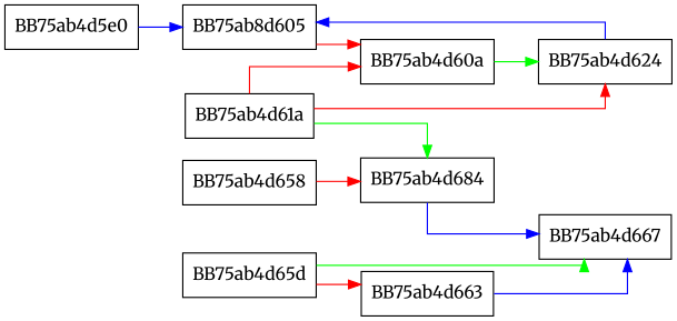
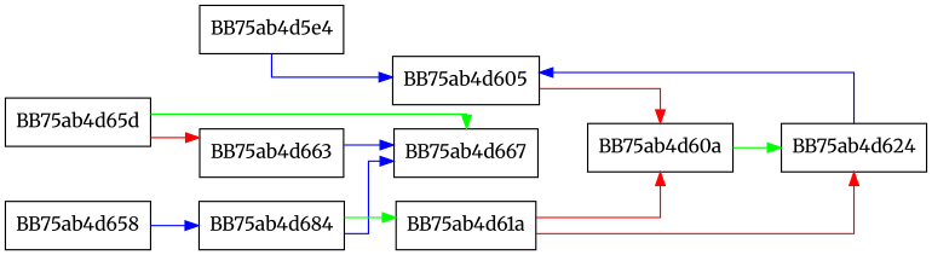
  digraph {
    fontname=Merriweather
    rankdir=LR
    splines=ortho
    node [fontname=Merriweather shape=box]
    edge [color=blue fontname=Merriweather]
-   BB75ab4d5e4 [label=BB75ab4d5e0]
-   BB75ab4d605 [label=BB75ab8d605]
+   BB75ab4d5e4
+   BB75ab4d605
    BB75ab4d60a
    BB75ab4d624
    BB75ab4d65d
    BB75ab4d667
    BB75ab4d663
    BB75ab4d658
    BB75ab4d684
    BB75ab4d61a
    BB75ab4d5e4 -> BB75ab4d605
    BB75ab4d605 -> BB75ab4d60a [color=red]
    BB75ab4d60a -> BB75ab4d624 [color=green]
    BB75ab4d624 -> BB75ab4d605
    BB75ab4d65d -> BB75ab4d667 [color=green]
    BB75ab4d65d -> BB75ab4d663 [color=red]
    BB75ab4d663 -> BB75ab4d667
-   BB75ab4d658 -> BB75ab4d684 [color=red]
+   BB75ab4d658 -> BB75ab4d684
    BB75ab4d684 -> BB75ab4d667
    BB75ab4d61a -> BB75ab4d60a [color=red]
    BB75ab4d61a -> BB75ab4d624 [color=red]
-   BB75ab4d61a -> BB75ab4d684 [color=green]
+   BB75ab4d684 -> BB75ab4d61a [color=green]
  }
